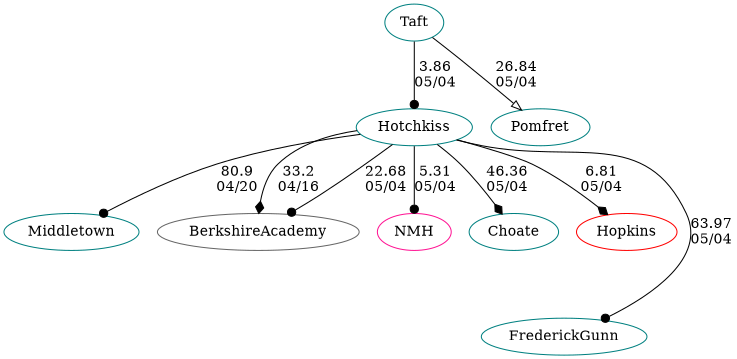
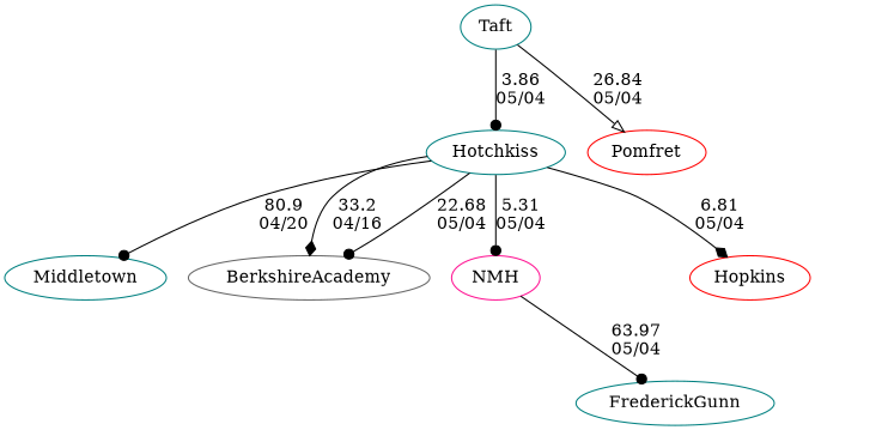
  digraph {
    node [color=teal]
    edge [arrowhead=dot random=random]
    Hotchkiss
    Middletown
    BerkshireAcademy [color=gray40]
    NMH [color=deeppink]
-   Choate
    Hopkins [color=red]
    FrederickGunn
-   Pomfret
+   Pomfret [color=red]
    Taft
    Hotchkiss -> Middletown [label="80.9\n04/20" weight=20]
    Hotchkiss -> BerkshireAcademy [arrowhead=diamond label="33.2\n04/16" weight=67]
    Hotchkiss -> BerkshireAcademy [label="22.68\n05/04" weight=78]
    Hotchkiss -> NMH [label="5.31\n05/04" weight=95]
-   Hotchkiss -> Choate [arrowhead=diamond label="46.36\n05/04" weight=54]
    Hotchkiss -> Hopkins [arrowhead=diamond label="6.81\n05/04" weight=94]
-   Hotchkiss -> FrederickGunn [label="63.97\n05/04" weight=37]
+   NMH -> FrederickGunn [label="63.97\n05/04" weight=37]
    Taft -> Hotchkiss [label="3.86\n05/04" weight=97]
    Taft -> Pomfret [arrowhead=onormal label="26.84\n05/04" weight=74]
  }
